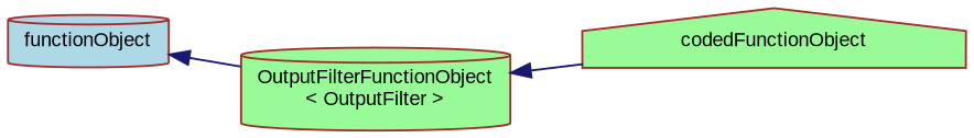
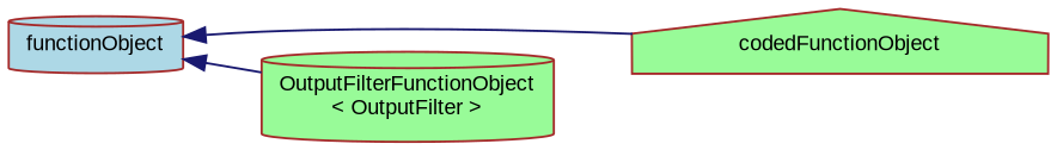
  digraph {
    fontname="Liberation Sans"
    rankdir=LR
    node [color=brown fillcolor=palegreen fontname="Liberation Sans" fontsize=10 shape=cylinder style=filled]
    edge [color=midnightblue dir=back fontname="Liberation Sans" fontsize=10 labelfontname=Helvetica labelfontsize=10 style=solid]
    n1 [fillcolor=lightblue fontcolor=black height=0.2 label=functionObject width=0.4]
    n2 [height=0.2 label=codedFunctionObject shape=house width=0.4]
    n3 [height=0.2 label="OutputFilterFunctionObject\l\< OutputFilter \>" width=0.4]
-   n3 -> n2
+   n1 -> n2
    n1 -> n3
  }
